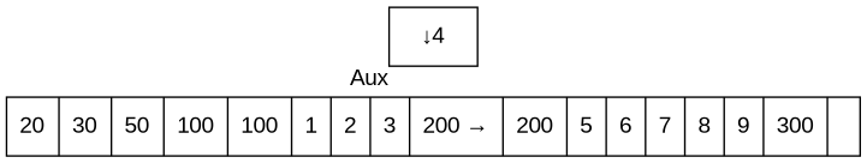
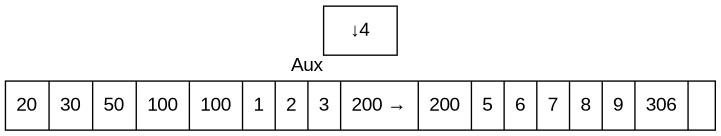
  digraph {
    rankdir=LR
    fontname="Liberation Sans"
    node [shape=record fontname="Liberation Sans"]
-   n1 [label="{ 20|30|50|100|100|1|2|3|200 → |200|5|6|7|8|9|300|}"]
+   n1 [label="{ 20|30|50|100|100|1|2|3|200 → |200|5|6|7|8|9|306|}"]
    n2 [label=" { ↓ 4}" xlabel=Aux]
  }
